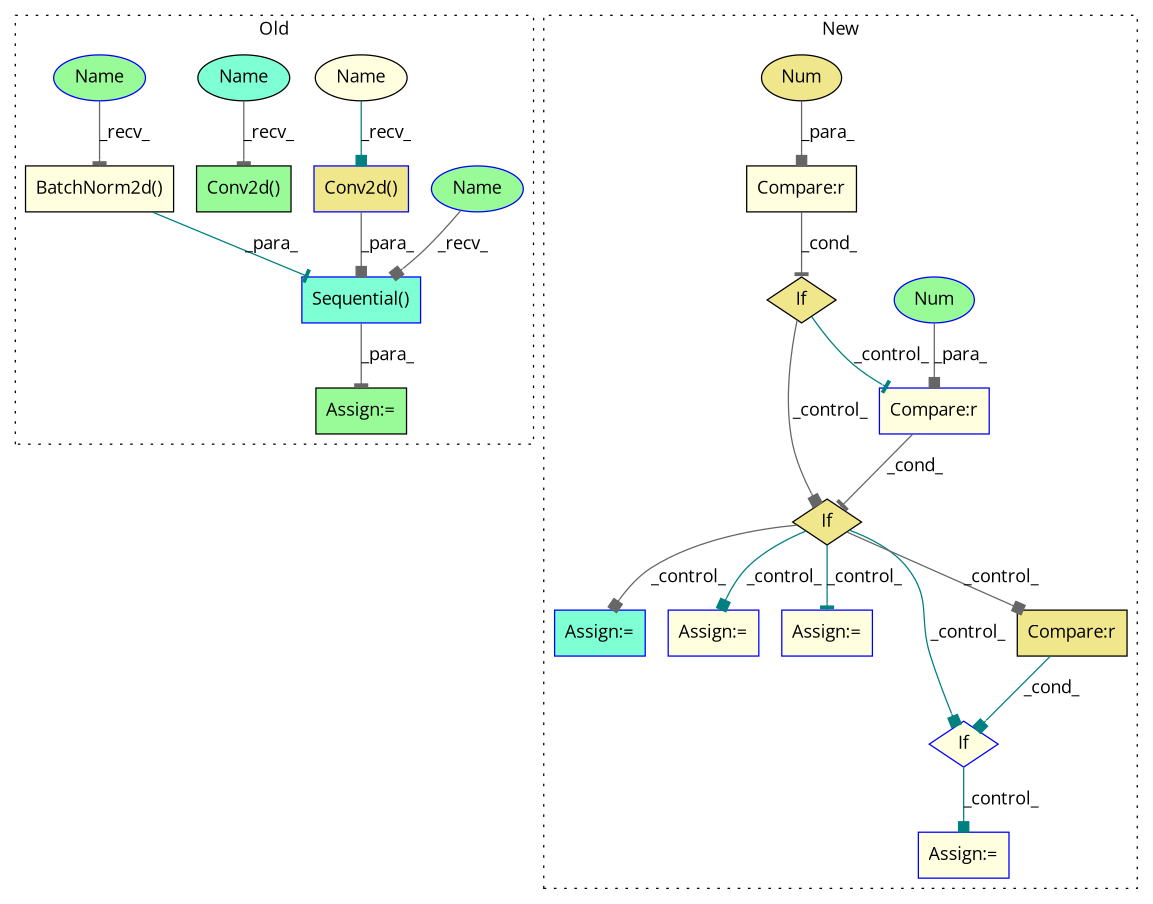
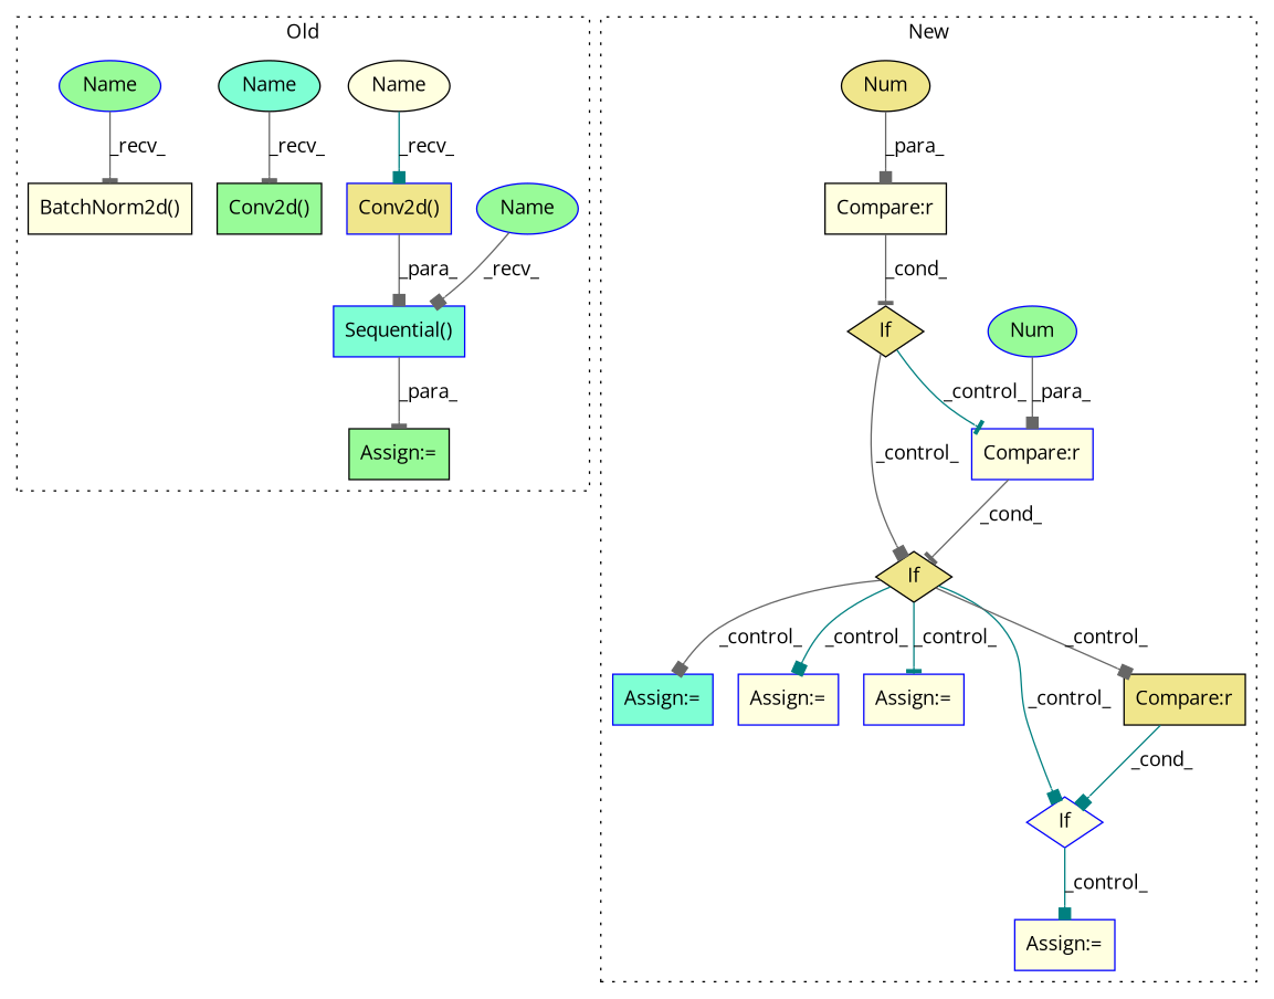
  digraph {
    fontname="Open Sans"
    node [a=68 l=3 shape=box style=filled fillcolor=lightyellow color=blue fontname="Open Sans"]
    edge [color=gray40 arrowhead=box fontname="Open Sans"]
    n1 [a=75 l="15,1" label="BatchNorm2d()" s="823,859" color=black]
    n2 [a=75 l="10,43" label="Conv2d()" s="720,762" fillcolor=khaki]
    n3 [a=75 l="31,14" label="Sequential()" s="689,860" fillcolor=aquamarine]
    n4 [a=75 l="10,49" label="Conv2d()" s="419,462" fillcolor=palegreen color=black]
    n5 [label="Assign:=" s=686 fillcolor=palegreen color=black]
    n6 [a=87 l=2 label=Name s=689 shape=ellipse fillcolor=palegreen]
    n7 [a=87 l=2 label=Name s=720 shape=ellipse color=black]
    n8 [a=87 l=2 label=Name s=419 shape=ellipse fillcolor=aquamarine color=black]
    n9 [a=87 l=2 label=Name s=823 shape=ellipse fillcolor=palegreen]
    n10 [a=96 l="3,14" label=If s="975,990" shape=diamond fillcolor=khaki color=black]
    n11 [a=40 l=12 label="Compare:r" s=978]
    n12 [label="Assign:=" s=1524 fillcolor=aquamarine]
    n13 [a=76 l=1 label=Num s=989 shape=ellipse fillcolor=palegreen]
    n14 [a=96 l="3,14" label=If s="847,881" shape=diamond fillcolor=khaki color=black]
    n15 [a=40 l=11 label="Compare:r" s=850 color=black]
    n16 [a=76 l=1 label=Num s=860 shape=ellipse fillcolor=khaki color=black]
    n17 [label="Assign:=" s=1491]
    n18 [label="Assign:=" s=1354]
    n19 [a=96 l="3,14" label=If s="1173,1196" shape=diamond]
    n20 [a=40 l=20 label="Compare:r" s=1176 fillcolor=khaki color=black]
    n21 [label="Assign:=" s=1222]
    subgraph cluster_1 {
      label=Old
      style=dotted
      n1
      n2
      n3
      n4
      n5
      n6
      n7
      n8
      n9
    }
    subgraph cluster_2 {
      label=New
      style=dotted
      n10
      n11
      n12
      n13
      n14
      n15
      n16
      n17
      n18
      n19
      n20
      n21
    }
-   n1 -> n3 [label=_para_ color=teal arrowhead=tee]
    n2 -> n3 [label=_para_]
    n3 -> n5 [label=_para_ arrowhead=tee]
    n6 -> n3 [label=_recv_]
    n7 -> n2 [label=_recv_ color=teal]
    n8 -> n4 [label=_recv_ arrowhead=tee]
    n9 -> n1 [label=_recv_ arrowhead=tee]
    n10 -> n12 [label=_control_]
    n10 -> n17 [label=_control_ color=teal]
    n10 -> n18 [label=_control_ color=teal arrowhead=tee]
    n10 -> n19 [label=_control_ color=teal]
    n10 -> n20 [label=_control_]
    n11 -> n10 [label=_cond_ arrowhead=tee]
    n13 -> n11 [label=_para_]
    n14 -> n10 [label=_control_]
    n14 -> n11 [label=_control_ color=teal arrowhead=tee]
    n15 -> n14 [label=_cond_ arrowhead=tee]
    n16 -> n15 [label=_para_]
    n19 -> n21 [label=_control_ color=teal]
    n20 -> n19 [label=_cond_ color=teal]
  }
